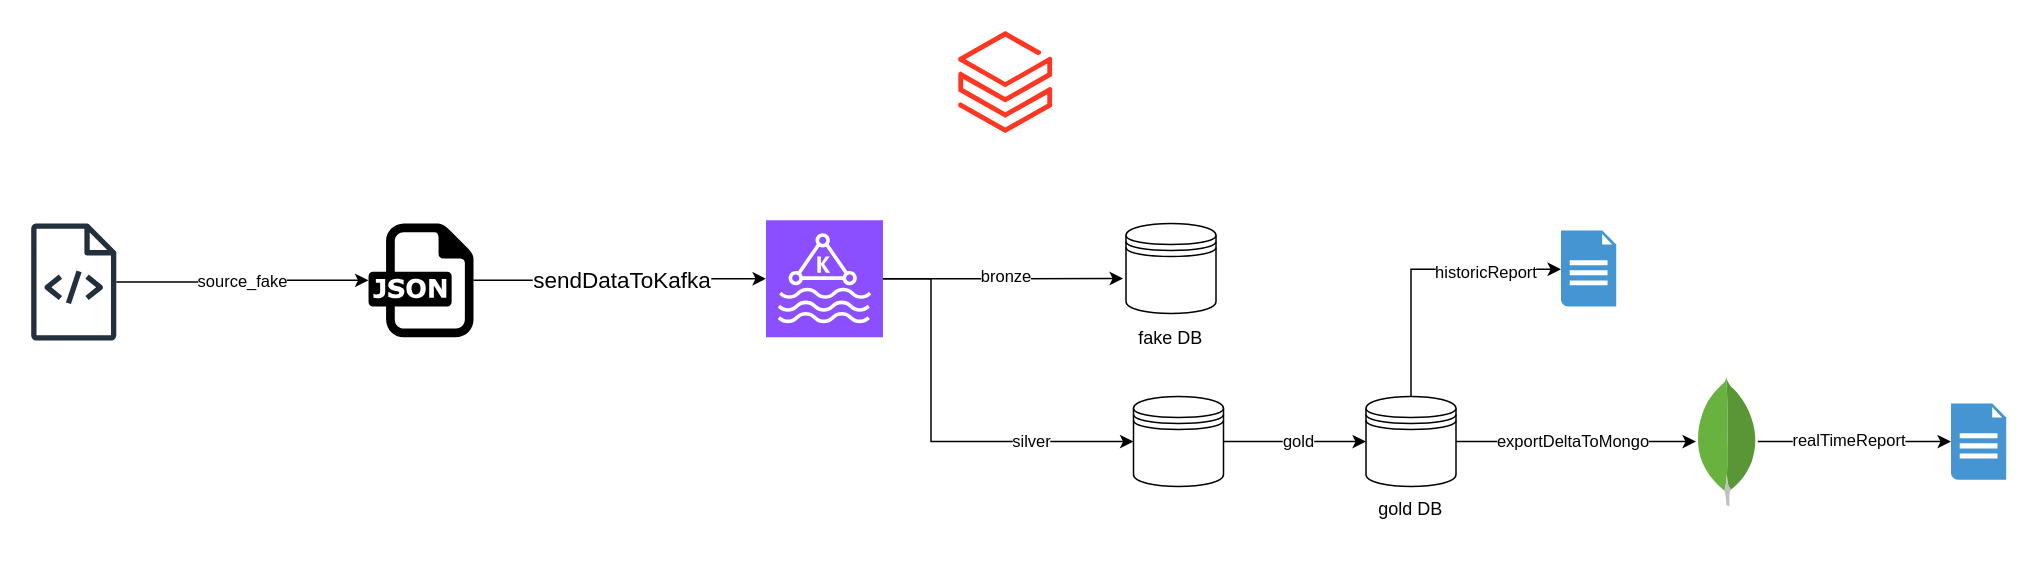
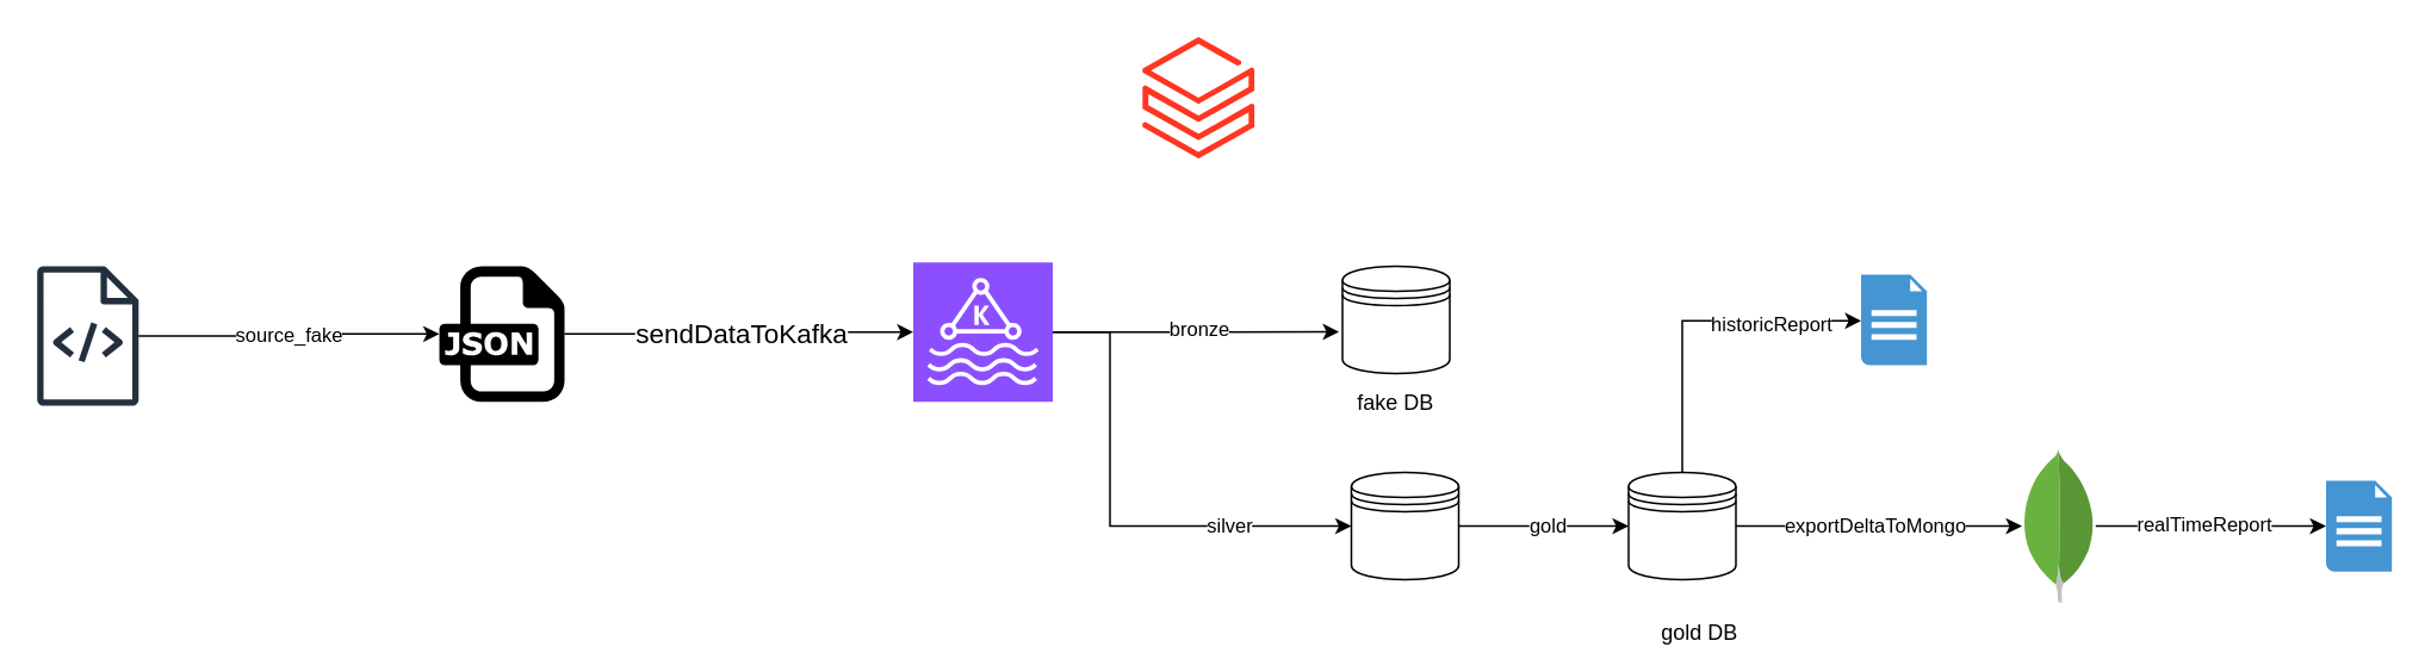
  <mxCell id="0" />
  <mxCell id="1" parent="0" />
  <mxCell id="2" style="edgeStyle=orthogonalEdgeStyle;rounded=0;orthogonalLoop=1;jettySize=auto;html=1;entryX=0;entryY=0.5;entryDx=0;entryDy=0;" edge="1" parent="1" source="4" target="13"><mxGeometry relative="1" as="geometry"><Array as="points"><mxPoint x="620" y="185" /><mxPoint x="620" y="294" /></Array></mxGeometry></mxCell>
  <mxCell id="3" value="silver" style="edgeLabel;html=1;align=center;verticalAlign=middle;resizable=0;points=[];" vertex="1" connectable="0" parent="2"><mxGeometry x="0.5" relative="1" as="geometry"><mxPoint as="offset" /></mxGeometry></mxCell>
  <mxCell id="4" value="" style="sketch=0;points=[[0,0,0],[0.25,0,0],[0.5,0,0],[0.75,0,0],[1,0,0],[0,1,0],[0.25,1,0],[0.5,1,0],[0.75,1,0],[1,1,0],[0,0.25,0],[0,0.5,0],[0,0.75,0],[1,0.25,0],[1,0.5,0],[1,0.75,0]];outlineConnect=0;fontColor=#232F3E;fillColor=#8C4FFF;strokeColor=#ffffff;dashed=0;verticalLabelPosition=bottom;verticalAlign=top;align=center;html=1;fontSize=12;fontStyle=0;aspect=fixed;shape=mxgraph.aws4.resourceIcon;resIcon=mxgraph.aws4.managed_streaming_for_kafka;" vertex="1" parent="1"><mxGeometry x="510" y="146.3" width="78" height="78" as="geometry" /></mxCell>
  <mxCell id="5" value="" style="dashed=0;outlineConnect=0;html=1;align=center;labelPosition=center;verticalLabelPosition=bottom;verticalAlign=top;shape=mxgraph.weblogos.json" vertex="1" parent="1"><mxGeometry x="245" y="148.5" width="70" height="75.8" as="geometry" /></mxCell>
  <mxCell id="6" value="" style="image;aspect=fixed;html=1;points=[];align=center;fontSize=12;image=img/lib/azure2/analytics/Azure_Databricks.svg;" vertex="1" parent="1"><mxGeometry x="638.6" y="20.7" width="62.8" height="68" as="geometry" /></mxCell>
  <mxCell id="7" style="edgeStyle=orthogonalEdgeStyle;rounded=0;orthogonalLoop=1;jettySize=auto;html=1;entryX=0;entryY=0.5;entryDx=0;entryDy=0;entryPerimeter=0;" edge="1" parent="1" source="5" target="4"><mxGeometry relative="1" as="geometry"><mxPoint x="330" y="186.4" as="sourcePoint" /></mxGeometry></mxCell>
  <mxCell id="8" value="s" style="edgeLabel;html=1;align=center;verticalAlign=middle;resizable=0;points=[];" vertex="1" connectable="0" parent="7"><mxGeometry x="-0.015" relative="1" as="geometry"><mxPoint as="offset" /></mxGeometry></mxCell>
  <mxCell id="9" value="&lt;span style=&quot;font-size: 15px;&quot;&gt;sendDataToKafka&lt;/span&gt;" style="edgeLabel;html=1;align=center;verticalAlign=middle;resizable=0;points=[];" vertex="1" connectable="0" parent="7"><mxGeometry x="0.015" relative="1" as="geometry"><mxPoint as="offset" /></mxGeometry></mxCell>
  <mxCell id="10" value="" style="shape=datastore;whiteSpace=wrap;html=1;" vertex="1" parent="1"><mxGeometry x="750" y="148.5" width="60" height="60" as="geometry" /></mxCell>
  <mxCell id="11" style="edgeStyle=orthogonalEdgeStyle;rounded=0;orthogonalLoop=1;jettySize=auto;html=1;entryX=0;entryY=0.5;entryDx=0;entryDy=0;" edge="1" parent="1" source="13" target="18"><mxGeometry relative="1" as="geometry" /></mxCell>
  <mxCell id="12" value="gold" style="edgeLabel;html=1;align=center;verticalAlign=middle;resizable=0;points=[];" vertex="1" connectable="0" parent="11"><mxGeometry x="0.032" relative="1" as="geometry"><mxPoint as="offset" /></mxGeometry></mxCell>
  <mxCell id="13" value="" style="shape=datastore;whiteSpace=wrap;html=1;" vertex="1" parent="1"><mxGeometry x="755" y="263.9" width="60" height="60" as="geometry" /></mxCell>
  <mxCell id="14" style="edgeStyle=orthogonalEdgeStyle;rounded=0;orthogonalLoop=1;jettySize=auto;html=1;" edge="1" parent="1" source="18" target="28"><mxGeometry relative="1" as="geometry" /></mxCell>
  <mxCell id="15" value="exportDeltaToMongo" style="edgeLabel;html=1;align=center;verticalAlign=middle;resizable=0;points=[];" vertex="1" connectable="0" parent="14"><mxGeometry x="-0.034" relative="1" as="geometry"><mxPoint as="offset" /></mxGeometry></mxCell>
  <mxCell id="16" style="edgeStyle=orthogonalEdgeStyle;rounded=0;orthogonalLoop=1;jettySize=auto;html=1;" edge="1" parent="1" source="18" target="29"><mxGeometry relative="1" as="geometry"><Array as="points"><mxPoint x="940" y="179" /></Array></mxGeometry></mxCell>
  <mxCell id="17" value="historicReport" style="edgeLabel;html=1;align=center;verticalAlign=middle;resizable=0;points=[];" vertex="1" connectable="0" parent="16"><mxGeometry x="0.45" y="-1" relative="1" as="geometry"><mxPoint as="offset" /></mxGeometry></mxCell>
  <mxCell id="18" value="" style="shape=datastore;whiteSpace=wrap;html=1;" vertex="1" parent="1"><mxGeometry x="910" y="263.9" width="60" height="60" as="geometry" /></mxCell>
  <mxCell id="19" value="" style="sketch=0;outlineConnect=0;fontColor=#232F3E;gradientColor=none;fillColor=#232F3D;strokeColor=none;dashed=0;verticalLabelPosition=bottom;verticalAlign=top;align=center;html=1;fontSize=12;fontStyle=0;aspect=fixed;pointerEvents=1;shape=mxgraph.aws4.source_code;" vertex="1" parent="1"><mxGeometry x="20" y="148.5" width="57" height="78" as="geometry" /></mxCell>
  <mxCell id="20" style="edgeStyle=orthogonalEdgeStyle;rounded=0;orthogonalLoop=1;jettySize=auto;html=1;" edge="1" parent="1" source="19" target="5"><mxGeometry relative="1" as="geometry" /></mxCell>
  <mxCell id="21" value="source_fake" style="edgeLabel;html=1;align=center;verticalAlign=middle;resizable=0;points=[];" vertex="1" connectable="0" parent="20"><mxGeometry relative="1" as="geometry"><mxPoint as="offset" /></mxGeometry></mxCell>
  <mxCell id="22" style="edgeStyle=orthogonalEdgeStyle;rounded=0;orthogonalLoop=1;jettySize=auto;html=1;entryX=-0.033;entryY=0.611;entryDx=0;entryDy=0;entryPerimeter=0;" edge="1" parent="1" source="4" target="10"><mxGeometry relative="1" as="geometry" /></mxCell>
  <mxCell id="23" value="bronze" style="edgeLabel;html=1;align=center;verticalAlign=middle;resizable=0;points=[];" vertex="1" connectable="0" parent="22"><mxGeometry x="0.021" y="2" relative="1" as="geometry"><mxPoint as="offset" /></mxGeometry></mxCell>
  <mxCell id="24" value="fake DB" style="text;html=1;align=center;verticalAlign=middle;whiteSpace=wrap;rounded=0;" vertex="1" parent="1"><mxGeometry x="750" y="210" width="60" height="30" as="geometry" /></mxCell>
- <mxCell id="25" value="gold DB" style="text;html=1;align=center;verticalAlign=middle;whiteSpace=wrap;rounded=0;" vertex="1" parent="1"><mxGeometry x="910" y="323.9" width="60" height="30" as="geometry" /></mxCell>
+ <mxCell id="25" value="gold DB" style="text;html=1;align=center;verticalAlign=middle;whiteSpace=wrap;rounded=0;" vertex="1" parent="1"><mxGeometry x="920" y="338.9" width="60" height="30" as="geometry" /></mxCell>
  <mxCell id="26" style="edgeStyle=orthogonalEdgeStyle;rounded=0;orthogonalLoop=1;jettySize=auto;html=1;" edge="1" parent="1" source="28" target="30"><mxGeometry relative="1" as="geometry" /></mxCell>
  <mxCell id="27" value="realTimeReport" style="edgeLabel;html=1;align=center;verticalAlign=middle;resizable=0;points=[];" vertex="1" connectable="0" parent="26"><mxGeometry x="-0.068" y="1" relative="1" as="geometry"><mxPoint as="offset" /></mxGeometry></mxCell>
  <mxCell id="28" value="" style="dashed=0;outlineConnect=0;html=1;align=center;labelPosition=center;verticalLabelPosition=bottom;verticalAlign=top;shape=mxgraph.weblogos.mongodb" vertex="1" parent="1"><mxGeometry x="1130" y="250.8" width="41.2" height="86.2" as="geometry" /></mxCell>
  <mxCell id="29" value="" style="shadow=0;dashed=0;html=1;strokeColor=none;fillColor=#4495D1;labelPosition=center;verticalLabelPosition=bottom;verticalAlign=top;align=center;outlineConnect=0;shape=mxgraph.veeam.2d.report;" vertex="1" parent="1"><mxGeometry x="1040" y="153.1" width="36.8" height="50.8" as="geometry" /></mxCell>
  <mxCell id="30" value="" style="shadow=0;dashed=0;html=1;strokeColor=none;fillColor=#4495D1;labelPosition=center;verticalLabelPosition=bottom;verticalAlign=top;align=center;outlineConnect=0;shape=mxgraph.veeam.2d.report;" vertex="1" parent="1"><mxGeometry x="1300" y="268.5" width="36.8" height="50.8" as="geometry" /></mxCell>
